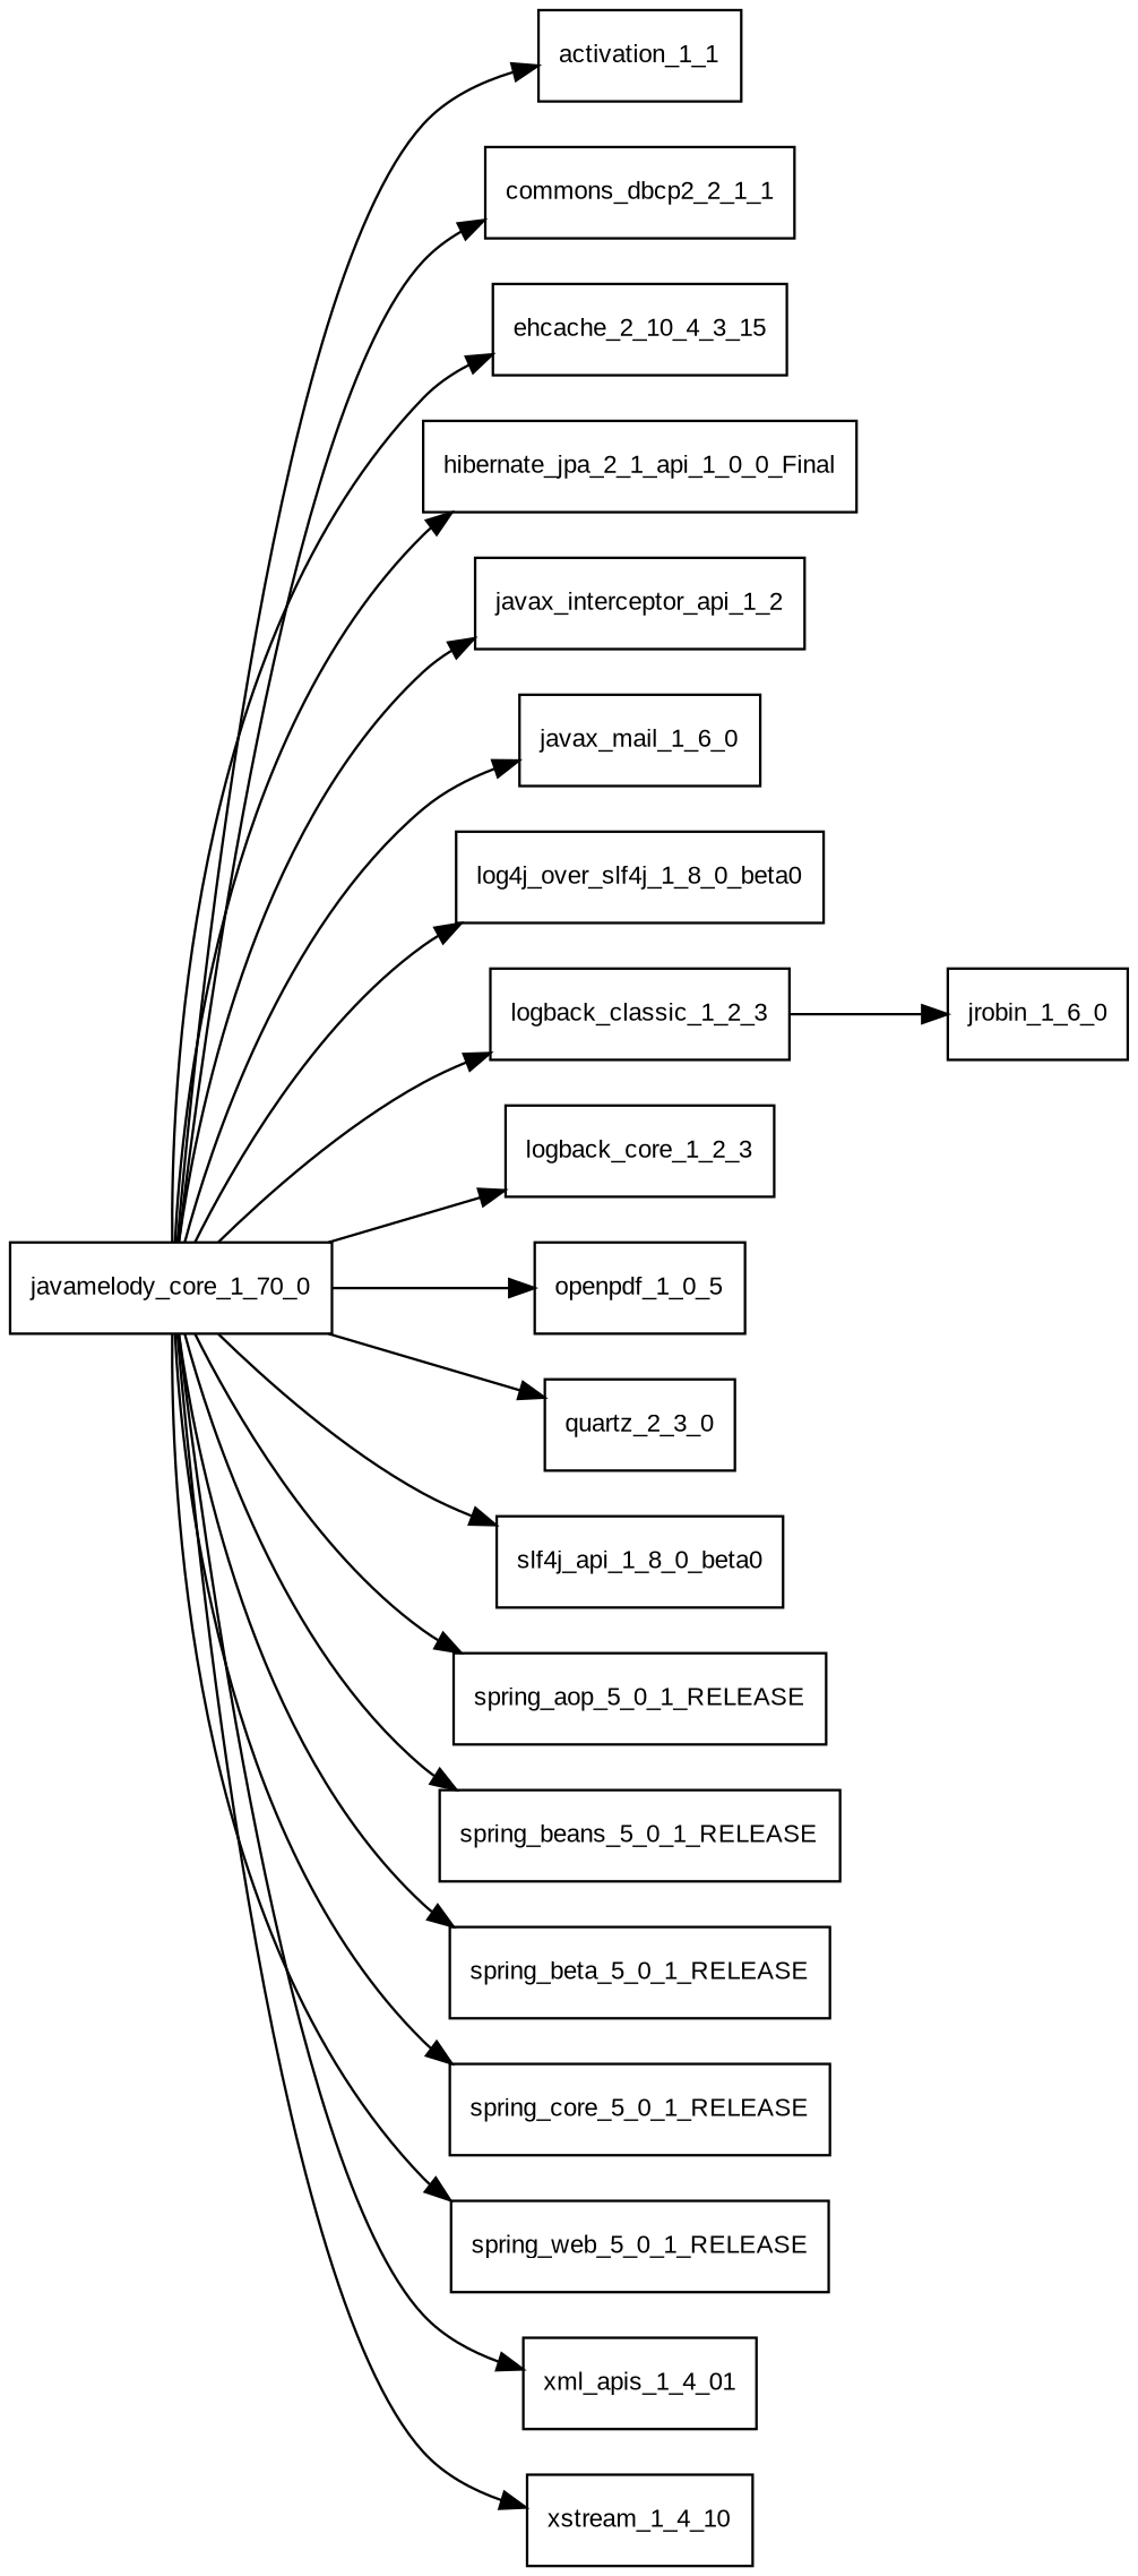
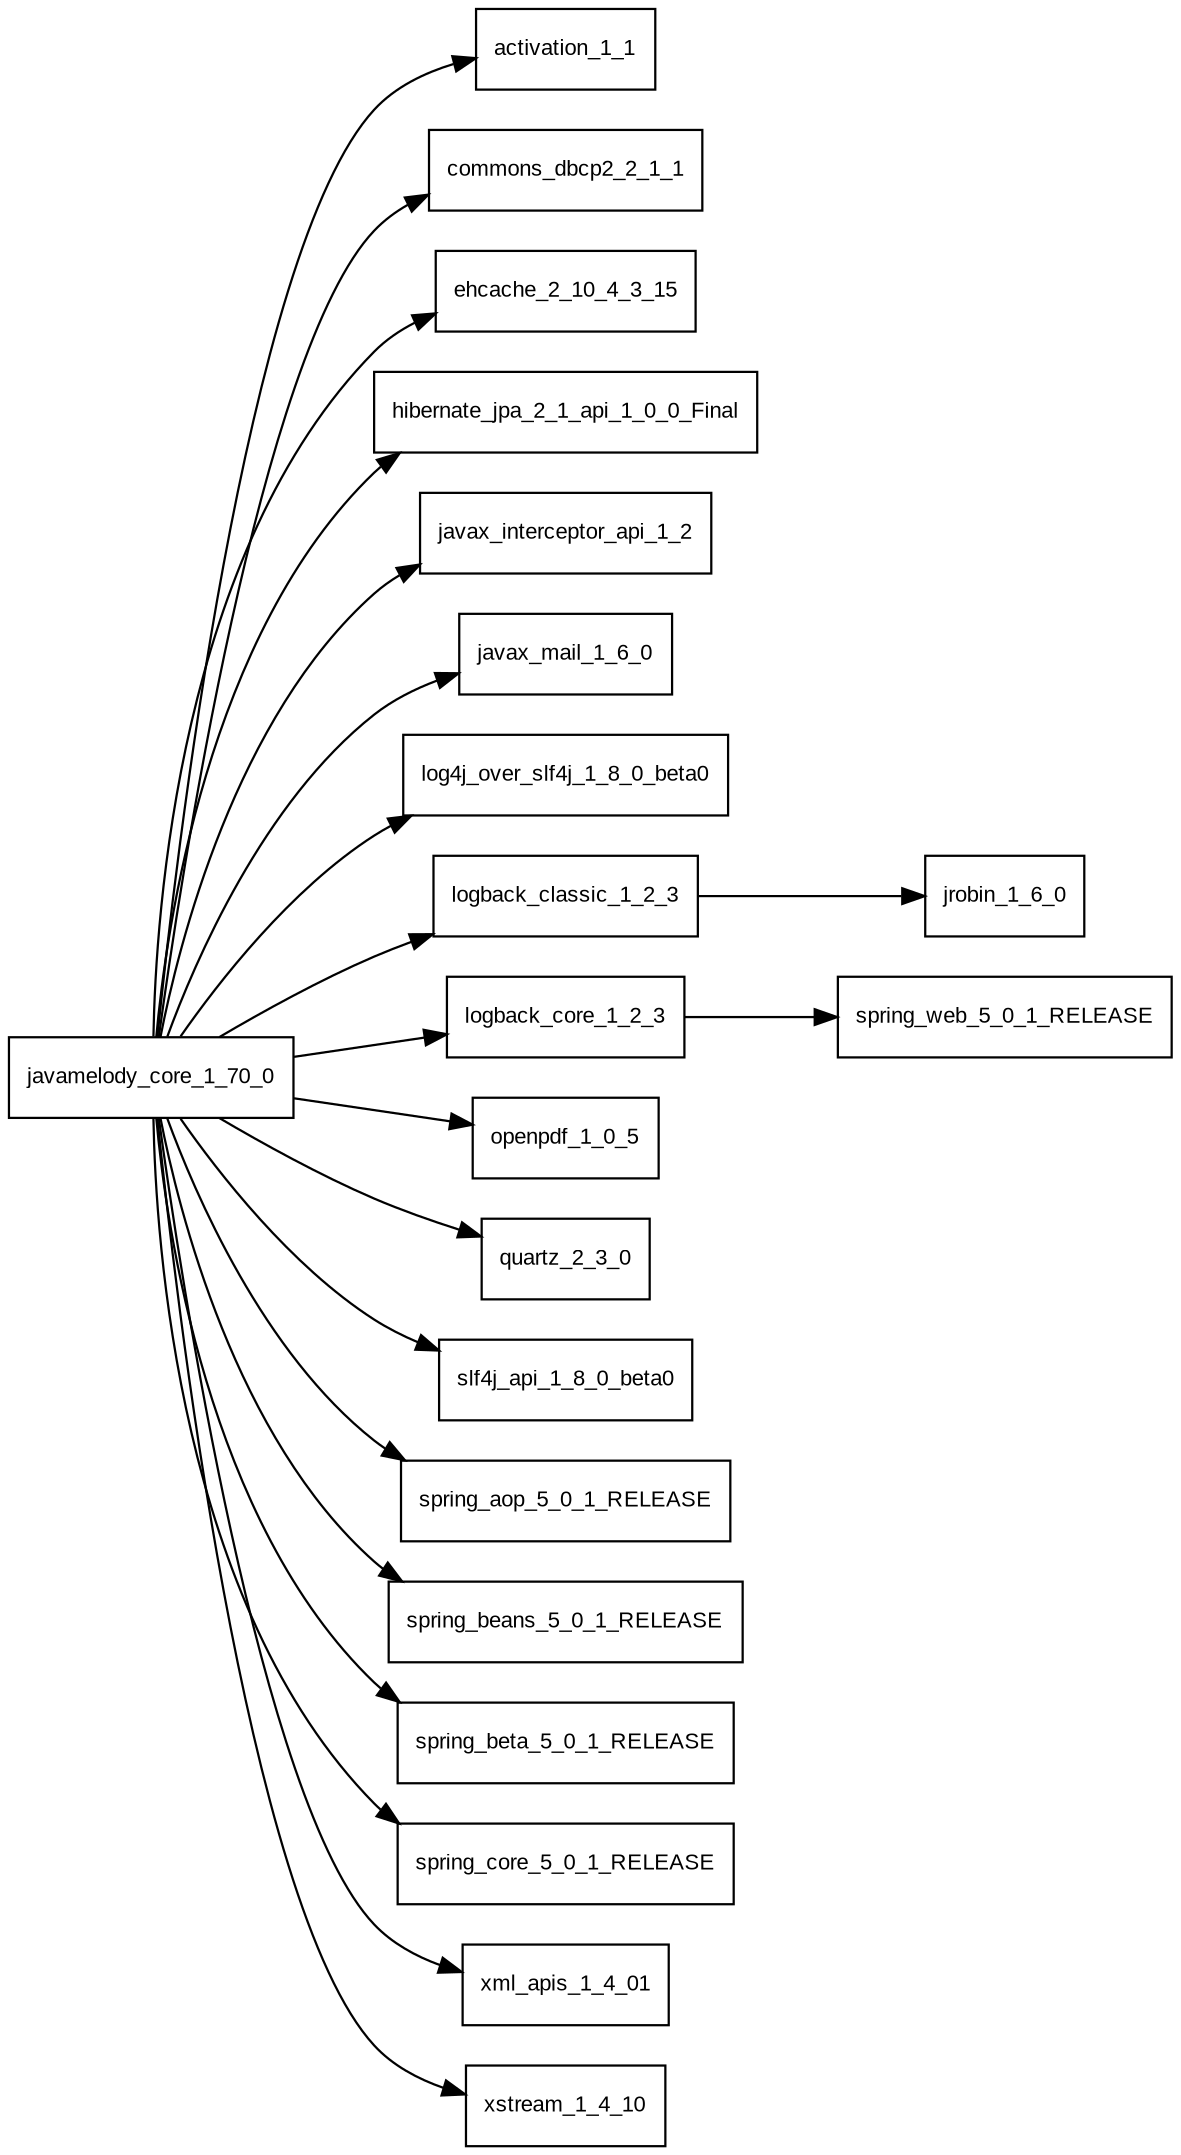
  digraph {
    fontname="Liberation Sans"
    rankdir=LR
    node [fontname="Liberation Sans" fontsize=10.0 shape=box]
    edge [fontname="Liberation Sans"]
    javamelody_core_1_70_0
    activation_1_1
    commons_dbcp2_2_1_1
    ehcache_2_10_4_3_15
    hibernate_jpa_2_1_api_1_0_0_Final
    javax_interceptor_api_1_2
    javax_mail_1_6_0
    log4j_over_slf4j_1_8_0_beta0
    logback_classic_1_2_3
    logback_core_1_2_3
    openpdf_1_0_5
    quartz_2_3_0
    slf4j_api_1_8_0_beta0
    spring_aop_5_0_1_RELEASE
    spring_beans_5_0_1_RELEASE
    n16 [label=spring_beta_5_0_1_RELEASE]
    spring_core_5_0_1_RELEASE
    spring_web_5_0_1_RELEASE
    xml_apis_1_4_01
    xstream_1_4_10
    jrobin_1_6_0
    javamelody_core_1_70_0 -> activation_1_1
    javamelody_core_1_70_0 -> commons_dbcp2_2_1_1
    javamelody_core_1_70_0 -> ehcache_2_10_4_3_15
    javamelody_core_1_70_0 -> hibernate_jpa_2_1_api_1_0_0_Final
    javamelody_core_1_70_0 -> javax_interceptor_api_1_2
    javamelody_core_1_70_0 -> javax_mail_1_6_0
    javamelody_core_1_70_0 -> log4j_over_slf4j_1_8_0_beta0
    javamelody_core_1_70_0 -> logback_classic_1_2_3
    javamelody_core_1_70_0 -> logback_core_1_2_3
    javamelody_core_1_70_0 -> openpdf_1_0_5
    javamelody_core_1_70_0 -> quartz_2_3_0
    javamelody_core_1_70_0 -> slf4j_api_1_8_0_beta0
    javamelody_core_1_70_0 -> spring_aop_5_0_1_RELEASE
    javamelody_core_1_70_0 -> spring_beans_5_0_1_RELEASE
    javamelody_core_1_70_0 -> n16
    javamelody_core_1_70_0 -> spring_core_5_0_1_RELEASE
-   javamelody_core_1_70_0 -> spring_web_5_0_1_RELEASE
+   logback_core_1_2_3 -> spring_web_5_0_1_RELEASE
    javamelody_core_1_70_0 -> xml_apis_1_4_01
    javamelody_core_1_70_0 -> xstream_1_4_10
    logback_classic_1_2_3 -> jrobin_1_6_0
  }
